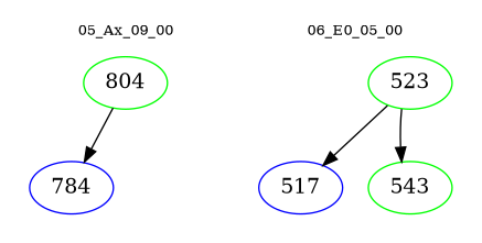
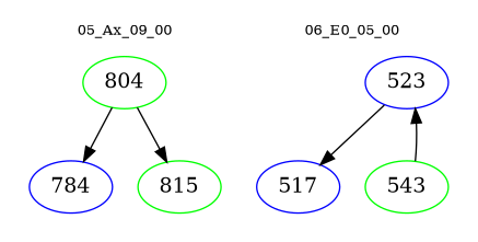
  digraph {
    node [color=green]
    edge [color=black]
    n1 [label=804]
    n2 [color=blue label=784]
-   n4 [label=523]
+   n3 [label=815]
+   n4 [color=blue label=523]
    n5 [color=blue label=517]
    n6 [label=543]
    subgraph cluster_1 {
      color=white
      fontsize=10
      label="05_Ax_09_00"
      n1
      n2
+     n3
    }
    subgraph cluster_2 {
      color=white
      fontsize=10
      label="06_E0_05_00"
      n4
      n5
      n6
    }
    n1 -> n2
+   n1 -> n3
    n4 -> n5
-   n4 -> n6
+   n6 -> n4
  }
